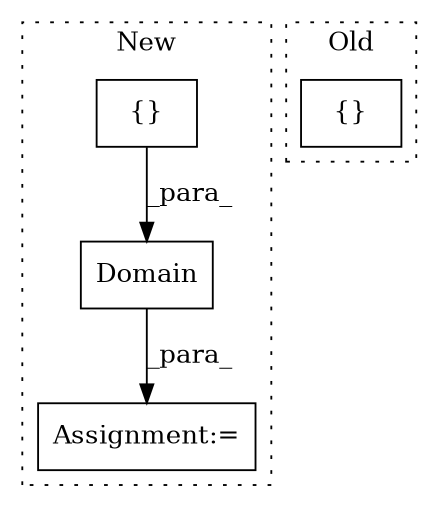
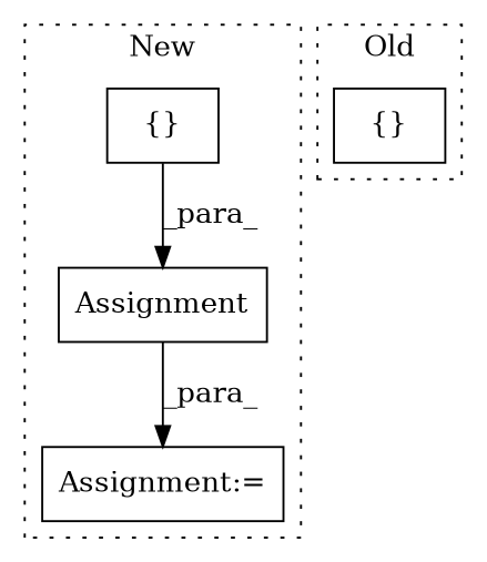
  digraph {
    fontname="DejaVu Serif"
    node [a=4 l="1,1" shape=box fontname="DejaVu Serif"]
    edge [fontname="DejaVu Serif"]
-   n1 [a=32 l="7,1" label=Domain s="528,559"]
+   n1 [a=32 l="7,1" label=Assignment s="528,559"]
    n2 [label="{}" s="544,558"]
    n3 [a=7 l=1 label="Assignment:=" s=570]
    n4 [label="{}" s="923,952"]
    subgraph cluster_1 {
      label=New
      style=dotted
      n1
      n2
      n3
    }
    subgraph cluster_2 {
      label=Old
      style=dotted
      n4
    }
    n1 -> n3 [label=_para_]
    n2 -> n1 [label=_para_]
  }
